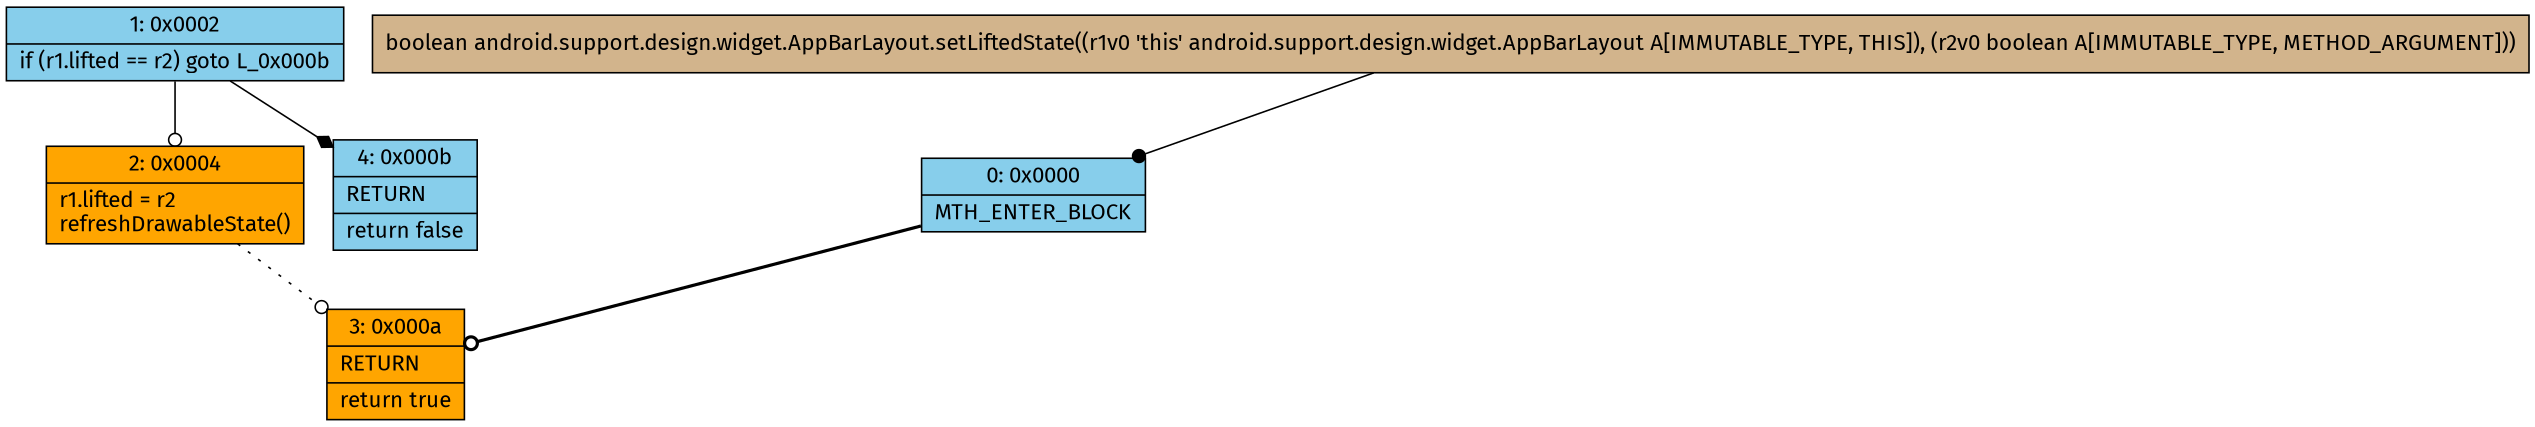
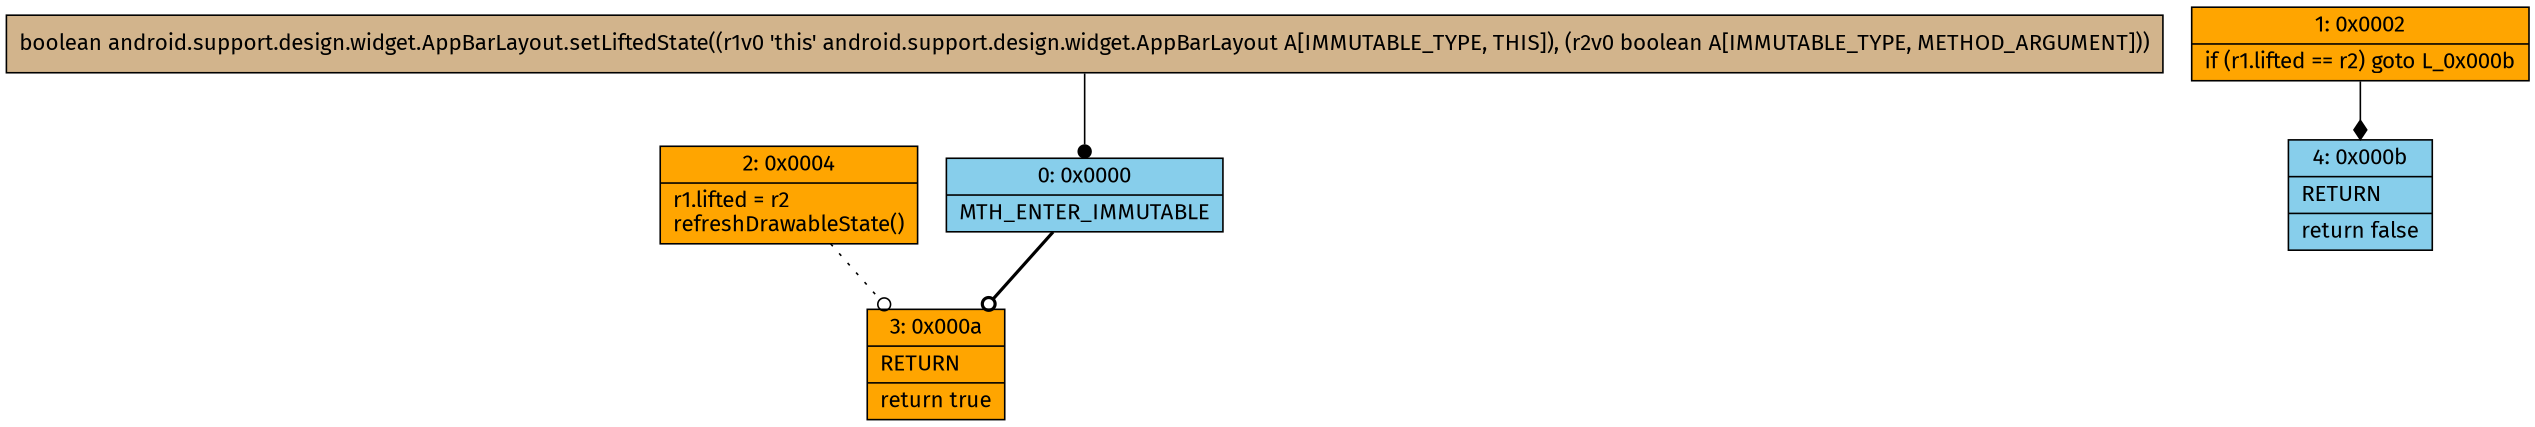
  digraph {
    fontname="Fira Sans"
    node [fillcolor=orange fontname="Fira Sans" shape=record style=filled]
    edge [arrowhead=odot fontname="Fira Sans" style=solid]
-   n1 [fillcolor=skyblue label="{0\:\ 0x0000|MTH_ENTER_BLOCK\l}"]
+   n1 [fillcolor=skyblue label="{0\:\ 0x0000|MTH_ENTER_IMMUTABLE\l}"]
    n2 [label="{3\:\ 0x000a|RETURN\l|return true\l}"]
-   n3 [fillcolor=skyblue label="{1\:\ 0x0002|if (r1.lifted == r2) goto L_0x000b\l}"]
+   n3 [label="{1\:\ 0x0002|if (r1.lifted == r2) goto L_0x000b\l}"]
    n4 [label="{2\:\ 0x0004|r1.lifted = r2\lrefreshDrawableState()\l}"]
    n5 [fillcolor=skyblue label="{4\:\ 0x000b|RETURN\l|return false\l}"]
    n6 [fillcolor=tan label="{boolean android.support.design.widget.AppBarLayout.setLiftedState((r1v0 'this' android.support.design.widget.AppBarLayout A[IMMUTABLE_TYPE, THIS]), (r2v0 boolean A[IMMUTABLE_TYPE, METHOD_ARGUMENT])) }"]
    n1 -> n2 [style=bold]
-   n3 -> n4
    n3 -> n5 [arrowhead=diamond]
    n4 -> n2 [style=dotted]
    n6 -> n1 [arrowhead=dot]
  }
